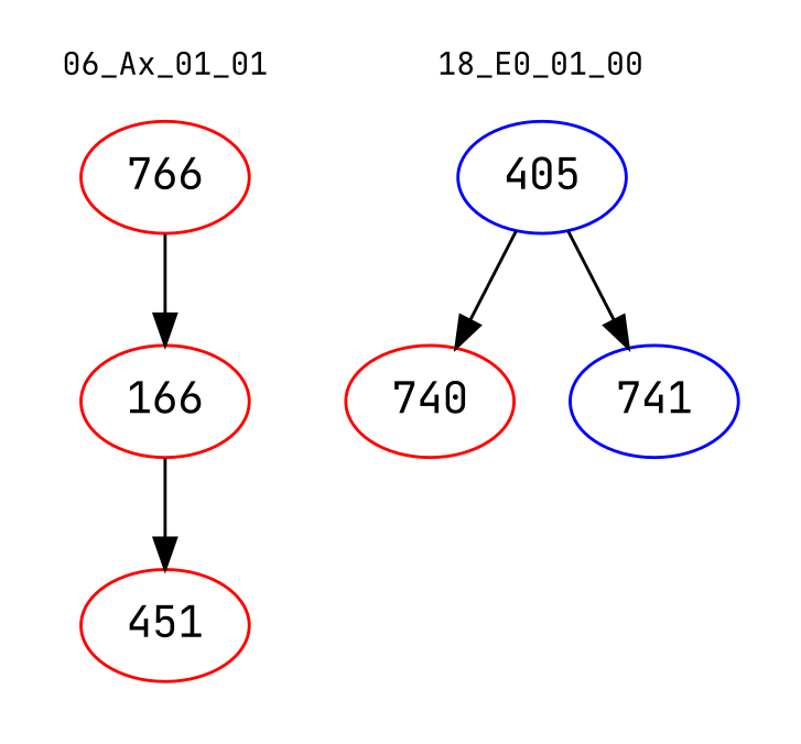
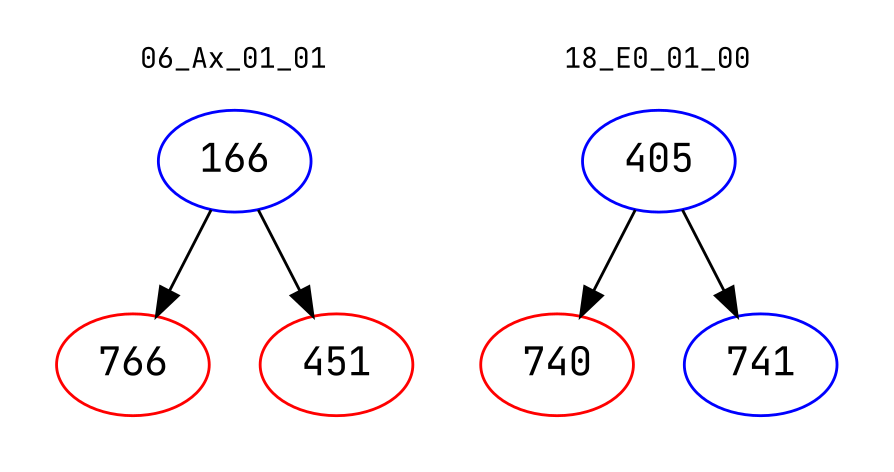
  digraph {
    fontname="JetBrains Mono"
    node [color=blue fontname="JetBrains Mono"]
    edge [color=black fontname="JetBrains Mono"]
-   n1 [color=red label=166]
+   n1 [label=166]
    n2 [color=red label=766]
    n3 [color=red label=451]
    n4 [label=405]
    n5 [color=red label=740]
    n6 [label=741]
    subgraph cluster_1 {
      color=white
      fontsize=10
      label="06_Ax_01_01"
      n1
      n2
      n3
    }
    subgraph cluster_2 {
      color=white
      fontsize=10
      label="18_E0_01_00"
      n4
      n5
      n6
    }
-   n2 -> n1
+   n1 -> n2
    n1 -> n3
    n4 -> n5
    n4 -> n6
  }
